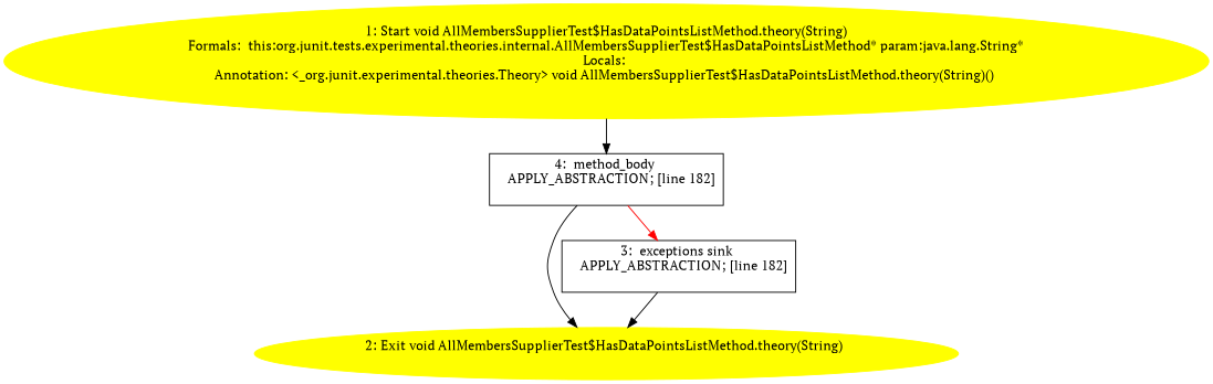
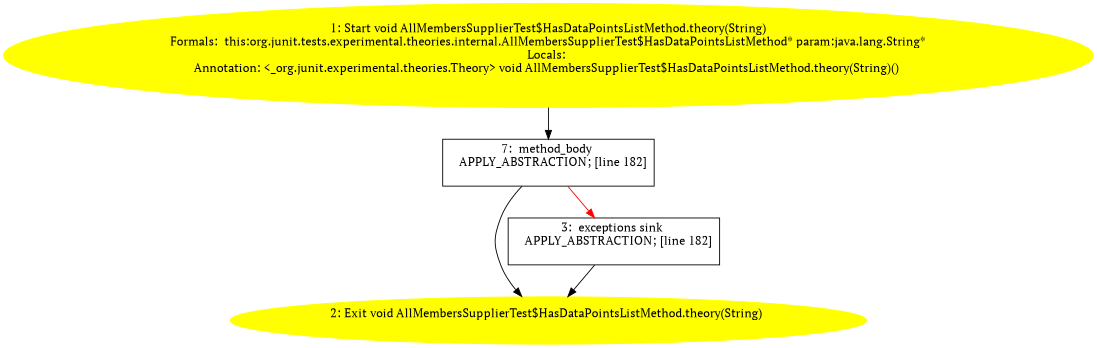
  digraph {
    fontname="PT Serif"
    node [fontname="PT Serif"]
    edge [fontname="PT Serif"]
    n1 [color=yellow label="1: Start void AllMembersSupplierTest$HasDataPointsListMethod.theory(String)\nFormals:  this:org.junit.tests.experimental.theories.internal.AllMembersSupplierTest$HasDataPointsListMethod* param:java.lang.String*\nLocals: \nAnnotation: <_org.junit.experimental.theories.Theory> void AllMembersSupplierTest$HasDataPointsListMethod.theory(String)() \n  " style=filled]
-   n2 [label="4:  method_body \n   APPLY_ABSTRACTION; [line 182]\n " shape=box]
+   n2 [label="7:  method_body \n   APPLY_ABSTRACTION; [line 182]\n " shape=box]
    n3 [color=yellow label="2: Exit void AllMembersSupplierTest$HasDataPointsListMethod.theory(String) \n  " style=filled]
    n4 [label="3:  exceptions sink \n   APPLY_ABSTRACTION; [line 182]\n " shape=box]
    n1 -> n2
    n2 -> n3
    n2 -> n4 [color=red]
    n4 -> n3
  }
